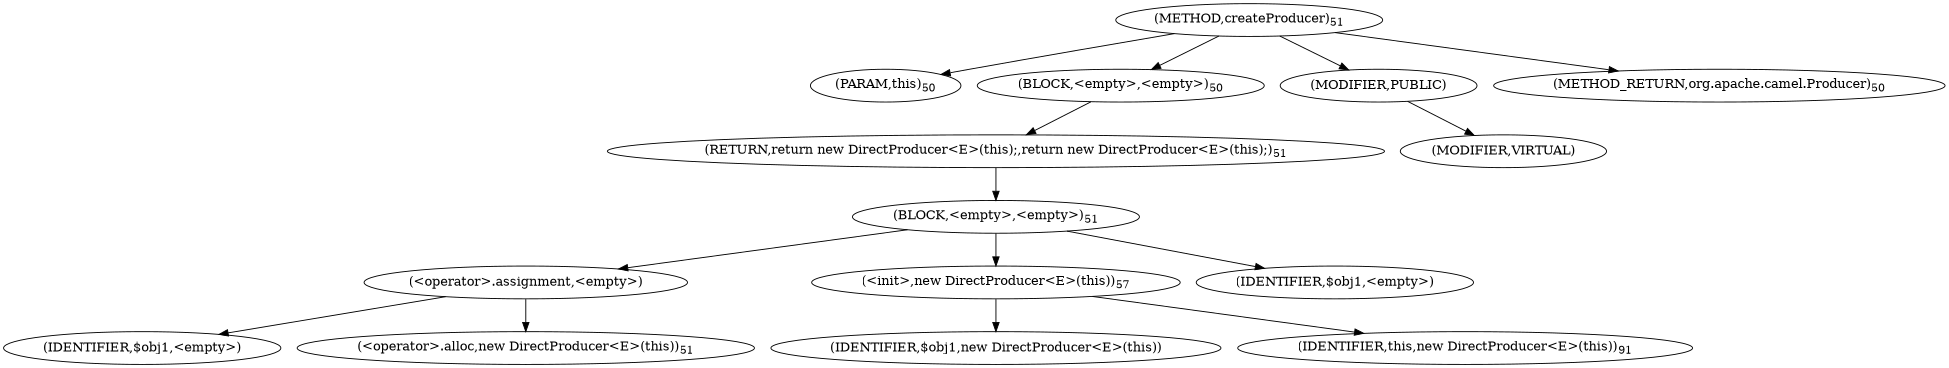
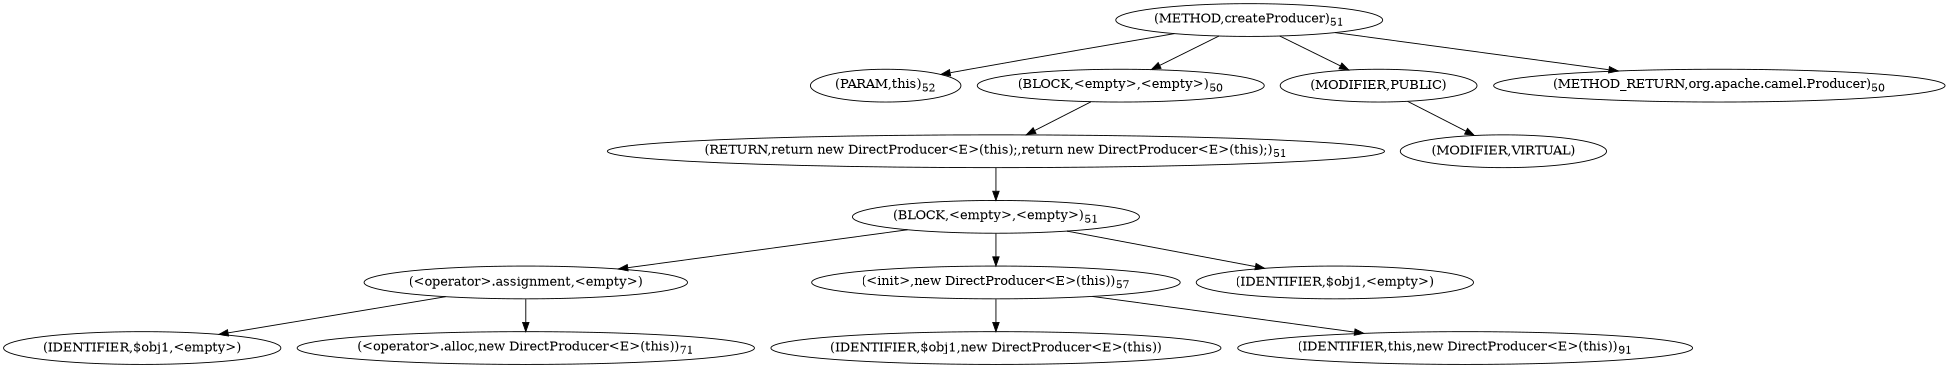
  digraph {
    n1 [label=<(METHOD,createProducer)<SUB>51</SUB>>]
-   n2 [label=<(PARAM,this)<SUB>50</SUB>>]
+   n2 [label=<(PARAM,this)<SUB>52</SUB>>]
    n3 [label=<(BLOCK,&lt;empty&gt;,&lt;empty&gt;)<SUB>50</SUB>>]
    n4 [label=<(MODIFIER,PUBLIC)>]
    n5 [label=<(METHOD_RETURN,org.apache.camel.Producer)<SUB>50</SUB>>]
    n6 [label=<(RETURN,return new DirectProducer&lt;E&gt;(this);,return new DirectProducer&lt;E&gt;(this);)<SUB>51</SUB>>]
    n7 [label=<(MODIFIER,VIRTUAL)>]
    n8 [label=<(BLOCK,&lt;empty&gt;,&lt;empty&gt;)<SUB>51</SUB>>]
    n9 [label=<(&lt;operator&gt;.assignment,&lt;empty&gt;)>]
    n10 [label=<(&lt;init&gt;,new DirectProducer&lt;E&gt;(this))<SUB>57</SUB>>]
    n11 [label=<(IDENTIFIER,$obj1,&lt;empty&gt;)>]
    n12 [label=<(IDENTIFIER,$obj1,&lt;empty&gt;)>]
-   n13 [label=<(&lt;operator&gt;.alloc,new DirectProducer&lt;E&gt;(this))<SUB>51</SUB>>]
+   n13 [label=<(&lt;operator&gt;.alloc,new DirectProducer&lt;E&gt;(this))<SUB>71</SUB>>]
    n14 [label=<(IDENTIFIER,$obj1,new DirectProducer&lt;E&gt;(this))>]
    n15 [label=<(IDENTIFIER,this,new DirectProducer&lt;E&gt;(this))<SUB>91</SUB>>]
    n1 -> n2
    n1 -> n3
    n1 -> n4
    n1 -> n5
    n3 -> n6
    n4 -> n7
    n6 -> n8
    n8 -> n9
    n8 -> n10
    n8 -> n11
    n9 -> n12
    n9 -> n13
    n10 -> n14
    n10 -> n15
  }
